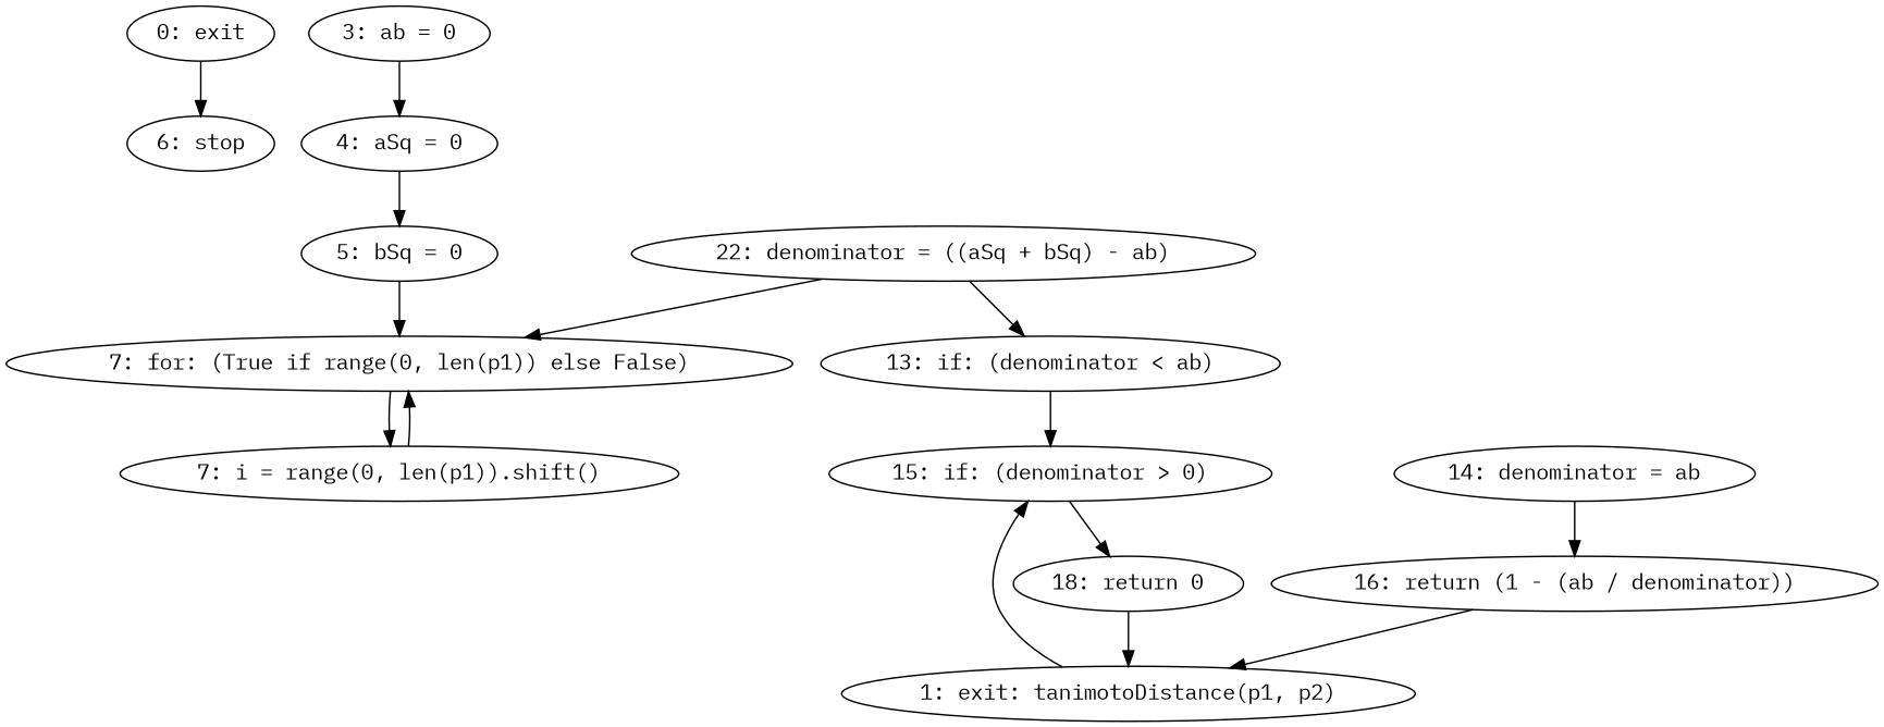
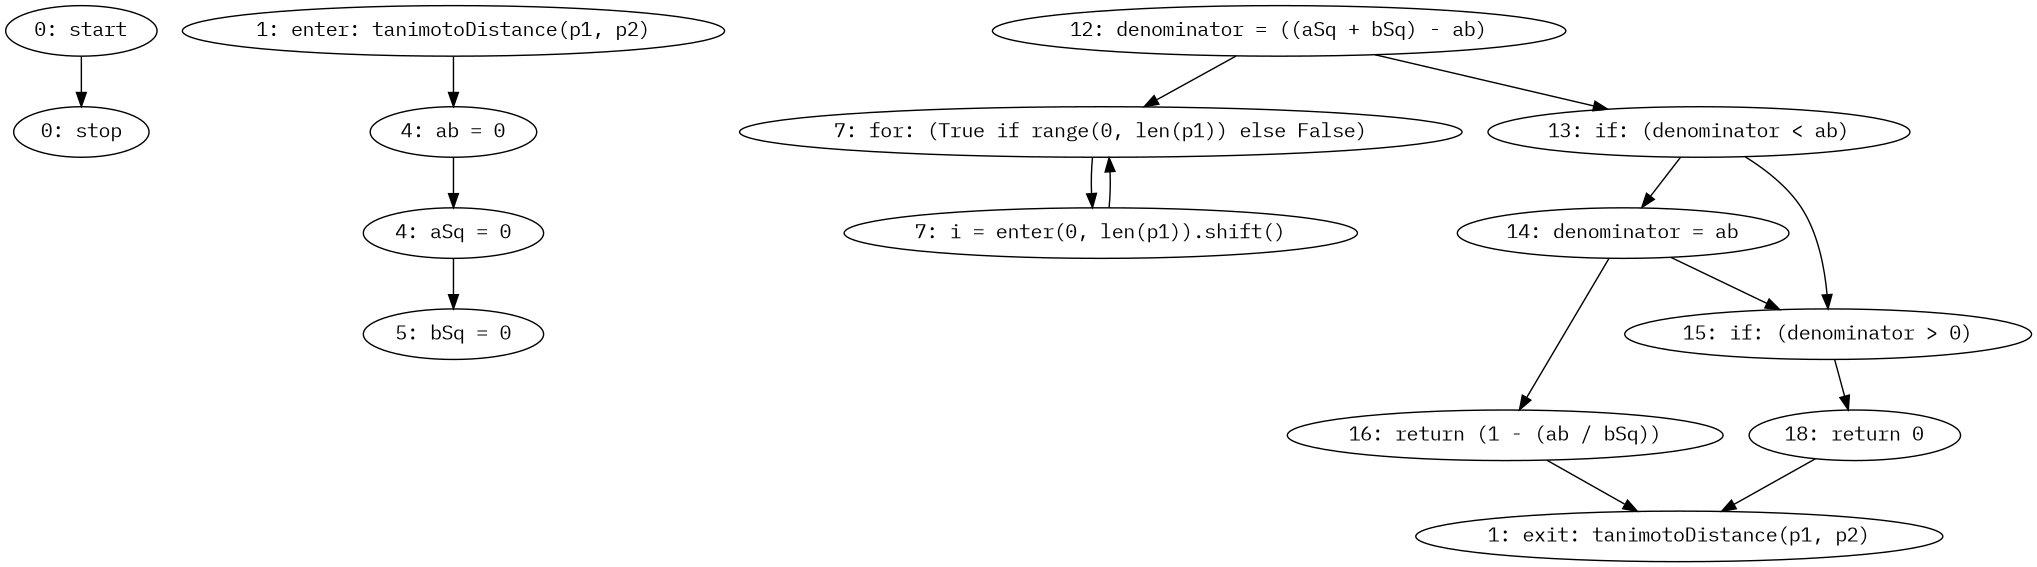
  strict digraph {
    fontname="IBM Plex Mono"
    node [fontname="IBM Plex Mono"]
    edge [fontname="IBM Plex Mono"]
-   n1 [label="0: exit"]
-   n2 [label="6: stop"]
-   n4 [label="3: ab = 0"]
+   n1 [label="0: start"]
+   n2 [label="0: stop"]
+   n3 [label="1: enter: tanimotoDistance(p1, p2)"]
+   n4 [label="4: ab = 0"]
    n5 [label="4: aSq = 0"]
    n6 [label="5: bSq = 0"]
    n7 [label="7: for: (True if range(0, len(p1)) else False)"]
    n8 [label="1: exit: tanimotoDistance(p1, p2)"]
-   n9 [label="16: return (1 - (ab / denominator))"]
+   n9 [label="16: return (1 - (ab / bSq))"]
    n10 [label="18: return 0"]
-   n11 [label="7: i = range(0, len(p1)).shift()"]
-   n12 [label="22: denominator = ((aSq + bSq) - ab)"]
+   n11 [label="7: i = enter(0, len(p1)).shift()"]
+   n12 [label="12: denominator = ((aSq + bSq) - ab)"]
    n13 [label="13: if: (denominator < ab)"]
    n14 [label="14: denominator = ab"]
    n15 [label="15: if: (denominator > 0)"]
    n1 -> n2
+   n3 -> n4
    n4 -> n5
    n5 -> n6
-   n6 -> n7
    n7 -> n11
    n9 -> n8
    n10 -> n8
    n11 -> n7
    n12 -> n7
    n12 -> n13
+   n13 -> n14
    n13 -> n15
    n14 -> n9
-   n8 -> n15
+   n14 -> n15
    n15 -> n10
  }
